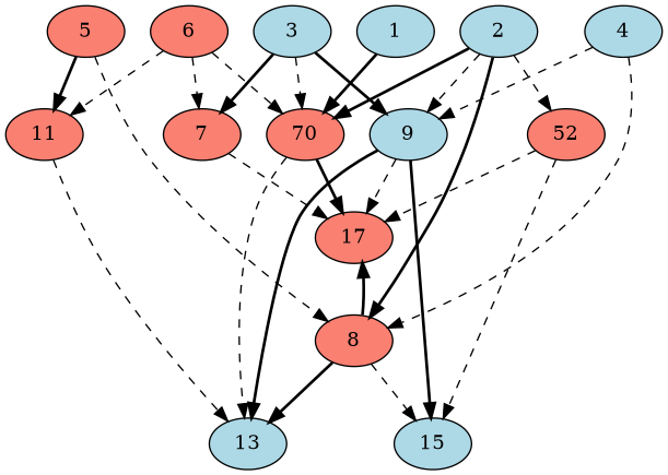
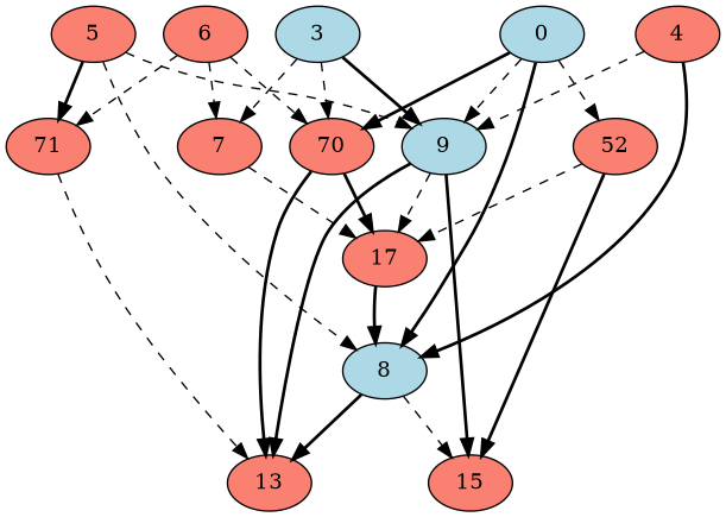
  digraph {
    node [alpha=0.01 fillcolor=salmon style=filled]
    edge [style=dashed]
-   1 [alpha=0.15 expect_size=51326976 fillcolor=lightblue]
    n2 [alpha=0.18 expect_size=6116352 label=70]
-   8 [alpha=0.08 expect_size=25959424]
+   8 [alpha=0.08 expect_size=25959424 fillcolor=lightblue]
    n4 [alpha=0.07 expect_size=7324672 label=17]
-   15 [alpha=0.14 expect_size=9847808 fillcolor=lightblue]
-   13 [alpha=0.19 expect_size=46346240 fillcolor=lightblue]
-   2 [alpha=0.06 expect_size=18727936 fillcolor=lightblue]
+   15 [alpha=0.14 expect_size=9847808]
+   13 [alpha=0.19 expect_size=46346240]
+   2 [alpha=0.06 expect_size=18727936 fillcolor=lightblue label=0]
    9 [expect_size=44462080 fillcolor=lightblue]
    n9 [alpha=0.18 expect_size=32762880 label=52]
    3 [alpha=0.03 expect_size=8222720 fillcolor=lightblue]
    7 [alpha=0.14 expect_size=28911616]
-   4 [expect_size=43058176 fillcolor=lightblue]
+   4 [expect_size=43058176]
    5 [expect_size=26463232]
-   11 [alpha=0.17 expect_size=45225984]
+   11 [alpha=0.17 expect_size=45225984 label=71]
    6 [alpha=0.06 expect_size=10395648]
-   1 -> n2 [style=bold]
    n2 -> n4 [style=bold]
-   n2 -> 13
-   8 -> n4 [style=bold]
+   n2 -> 13 [style=bold]
+   n4 -> 8 [style=bold]
    8 -> 15
    8 -> 13 [style=bold]
    2 -> n2 [style=bold]
    2 -> 8 [style=bold]
    2 -> 9
    2 -> n9
    9 -> n4
    9 -> 15 [style=bold]
    9 -> 13 [style=bold]
    n9 -> n4
-   n9 -> 15
+   n9 -> 15 [style=bold]
    3 -> n2
    3 -> 9 [style=bold]
-   3 -> 7 [style=bold]
+   3 -> 7
    7 -> n4
-   4 -> 8
+   4 -> 8 [style=bold]
    4 -> 9
    5 -> 8
+   5 -> 9
    5 -> 11 [style=bold]
    11 -> 13
    6 -> n2
    6 -> 7
    6 -> 11
  }
